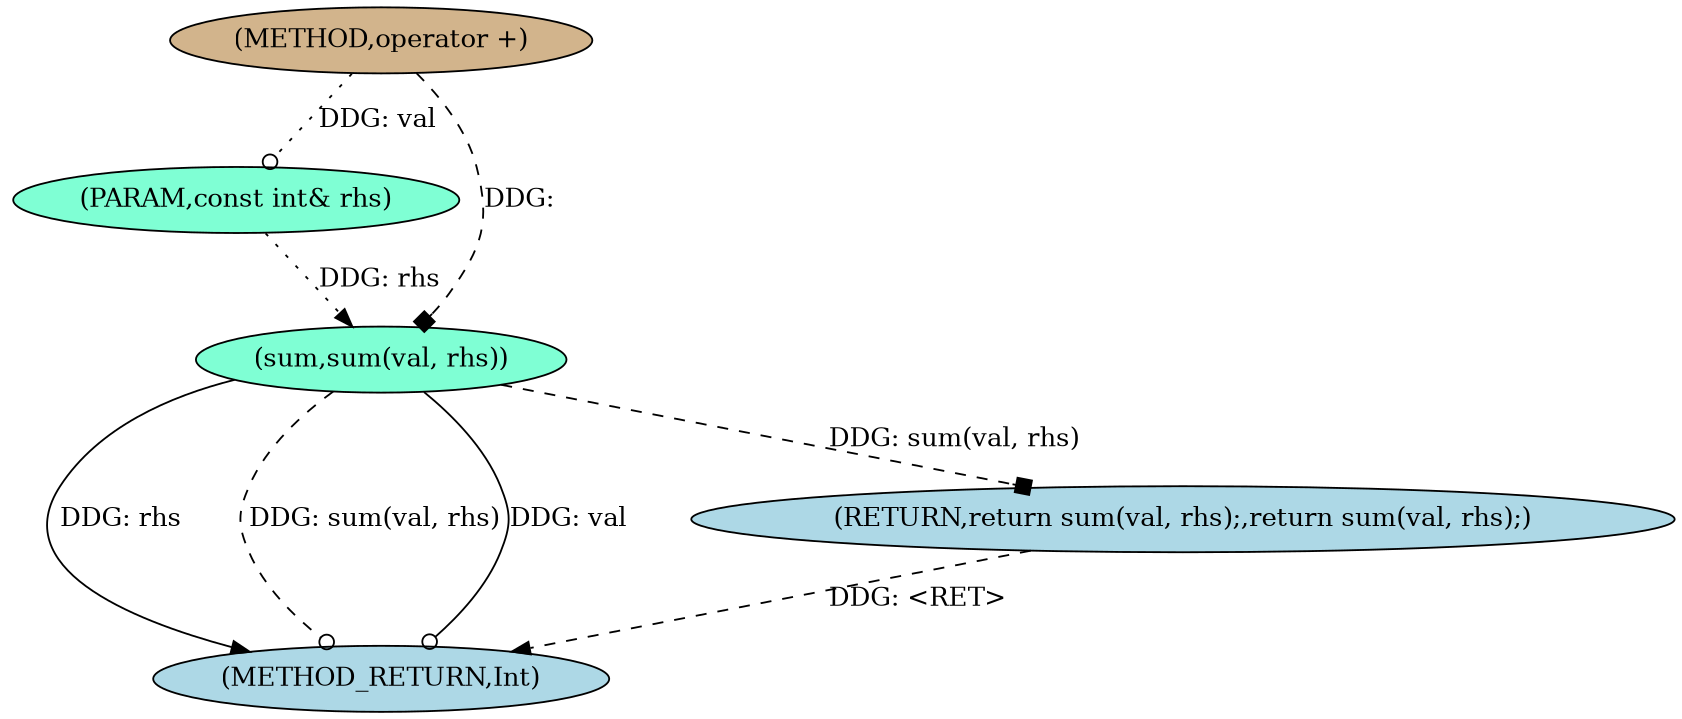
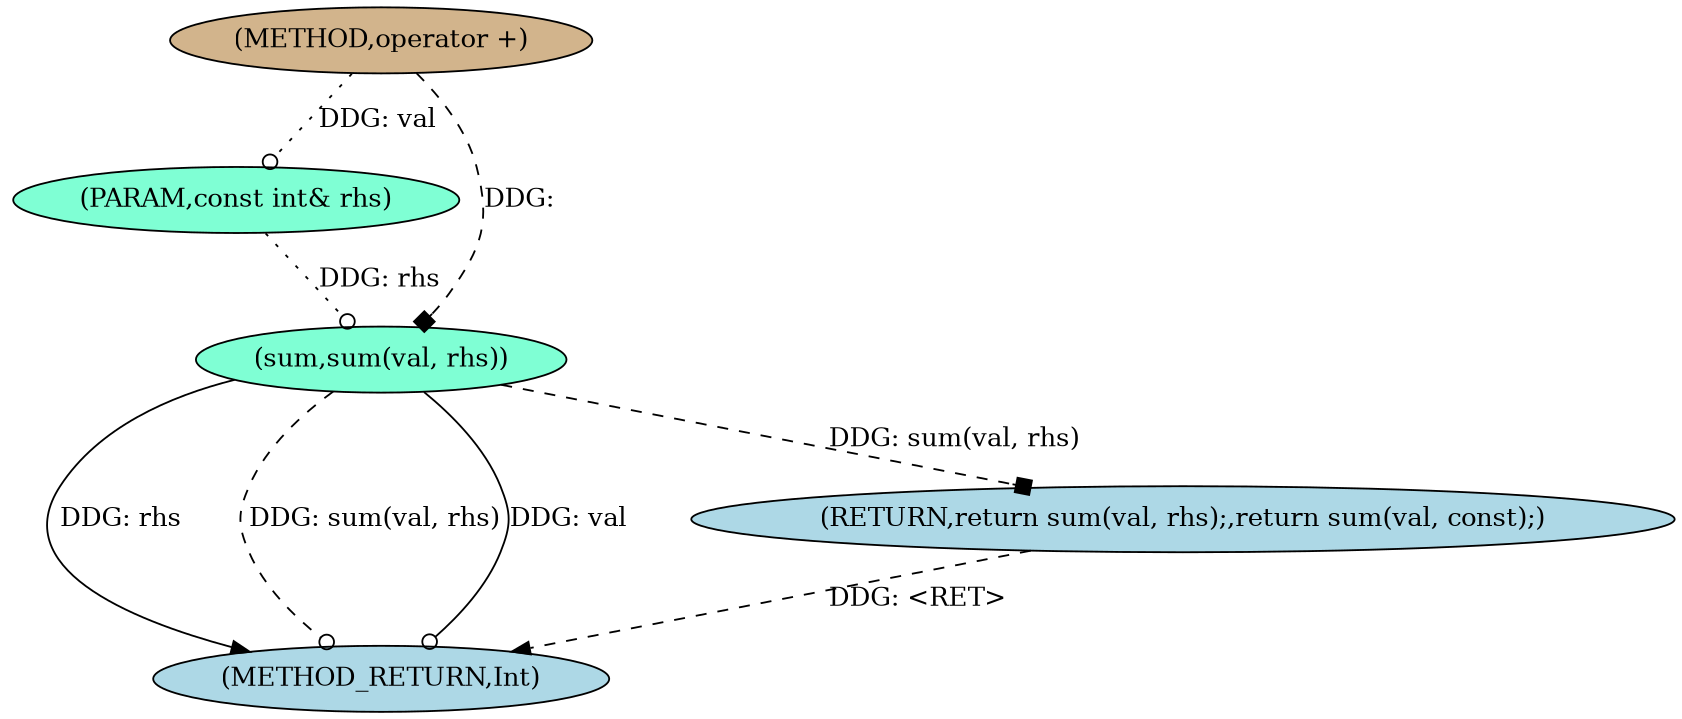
  digraph {
    node [fillcolor=aquamarine style=filled]
    edge [arrowhead=odot style=dashed]
    n1 [fillcolor=tan label="(METHOD,operator +)"]
    n2 [label="(PARAM,const int& rhs)"]
    n3 [label="(sum,sum(val, rhs))"]
    n4 [fillcolor=lightblue label="(METHOD_RETURN,Int)"]
-   n5 [fillcolor=lightblue label="(RETURN,return sum(val, rhs);,return sum(val, rhs);)"]
+   n5 [fillcolor=lightblue label="(RETURN,return sum(val, rhs);,return sum(val, const);)"]
    n1 -> n2 [label="DDG: val" style=dotted]
    n1 -> n3 [arrowhead=box label="DDG: "]
-   n2 -> n3 [arrowhead=normal label="DDG: rhs" style=dotted]
+   n2 -> n3 [label="DDG: rhs" style=dotted]
    n3 -> n4 [arrowhead=normal label="DDG: rhs" style=solid]
    n3 -> n4 [label="DDG: sum(val, rhs)"]
    n3 -> n4 [label="DDG: val" style=solid]
    n3 -> n5 [arrowhead=box label="DDG: sum(val, rhs)"]
    n5 -> n4 [arrowhead=normal label="DDG: <RET>"]
  }
